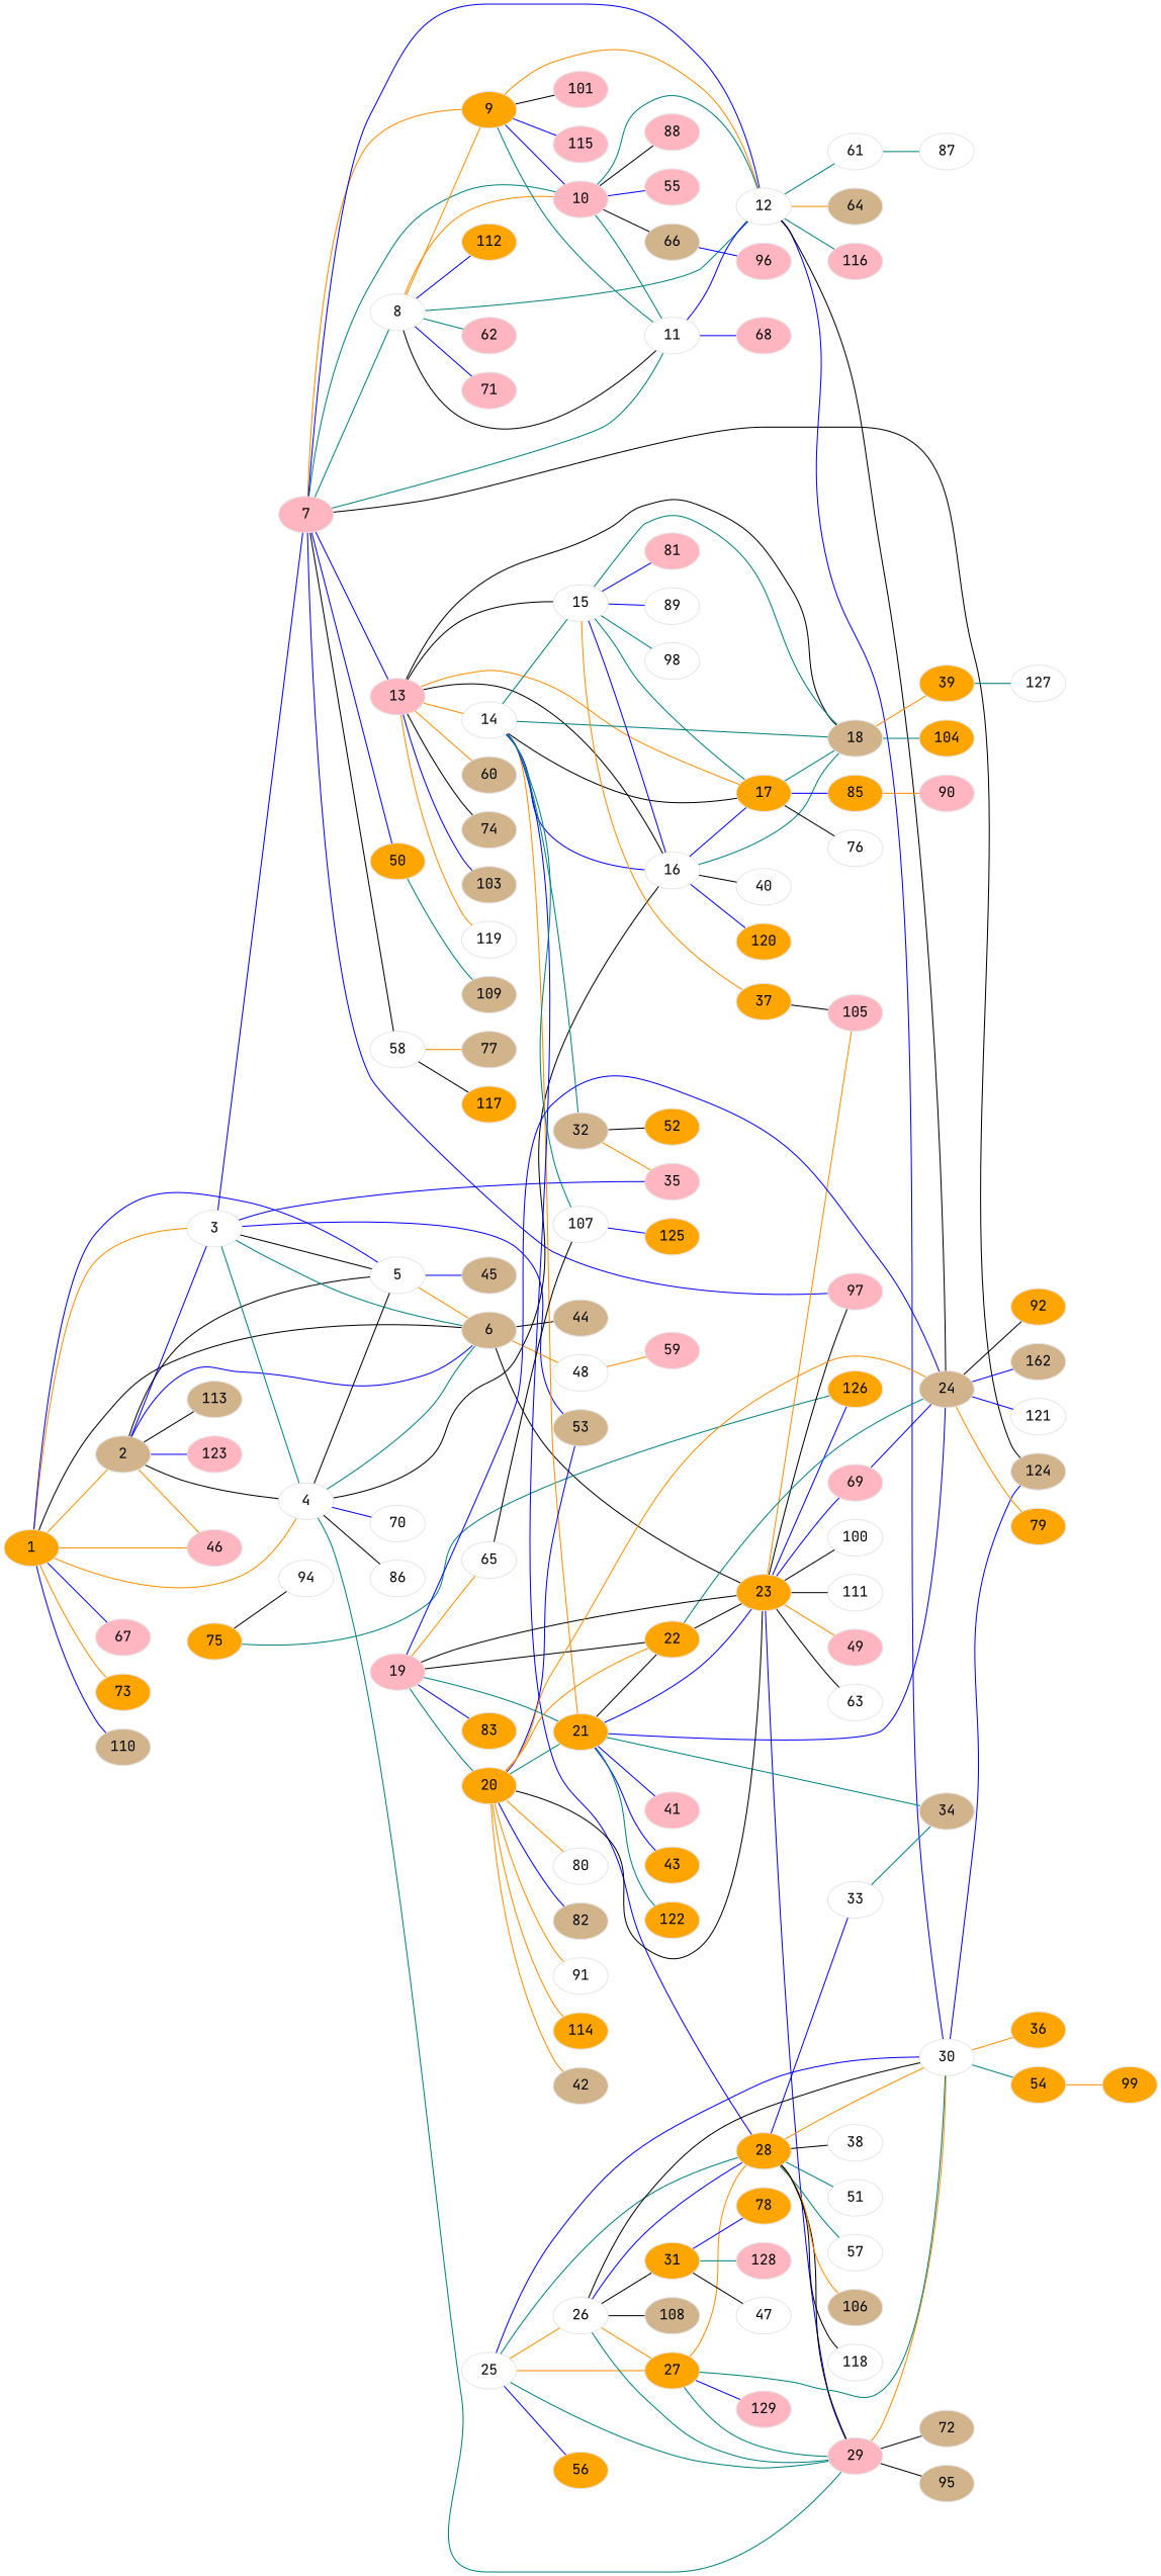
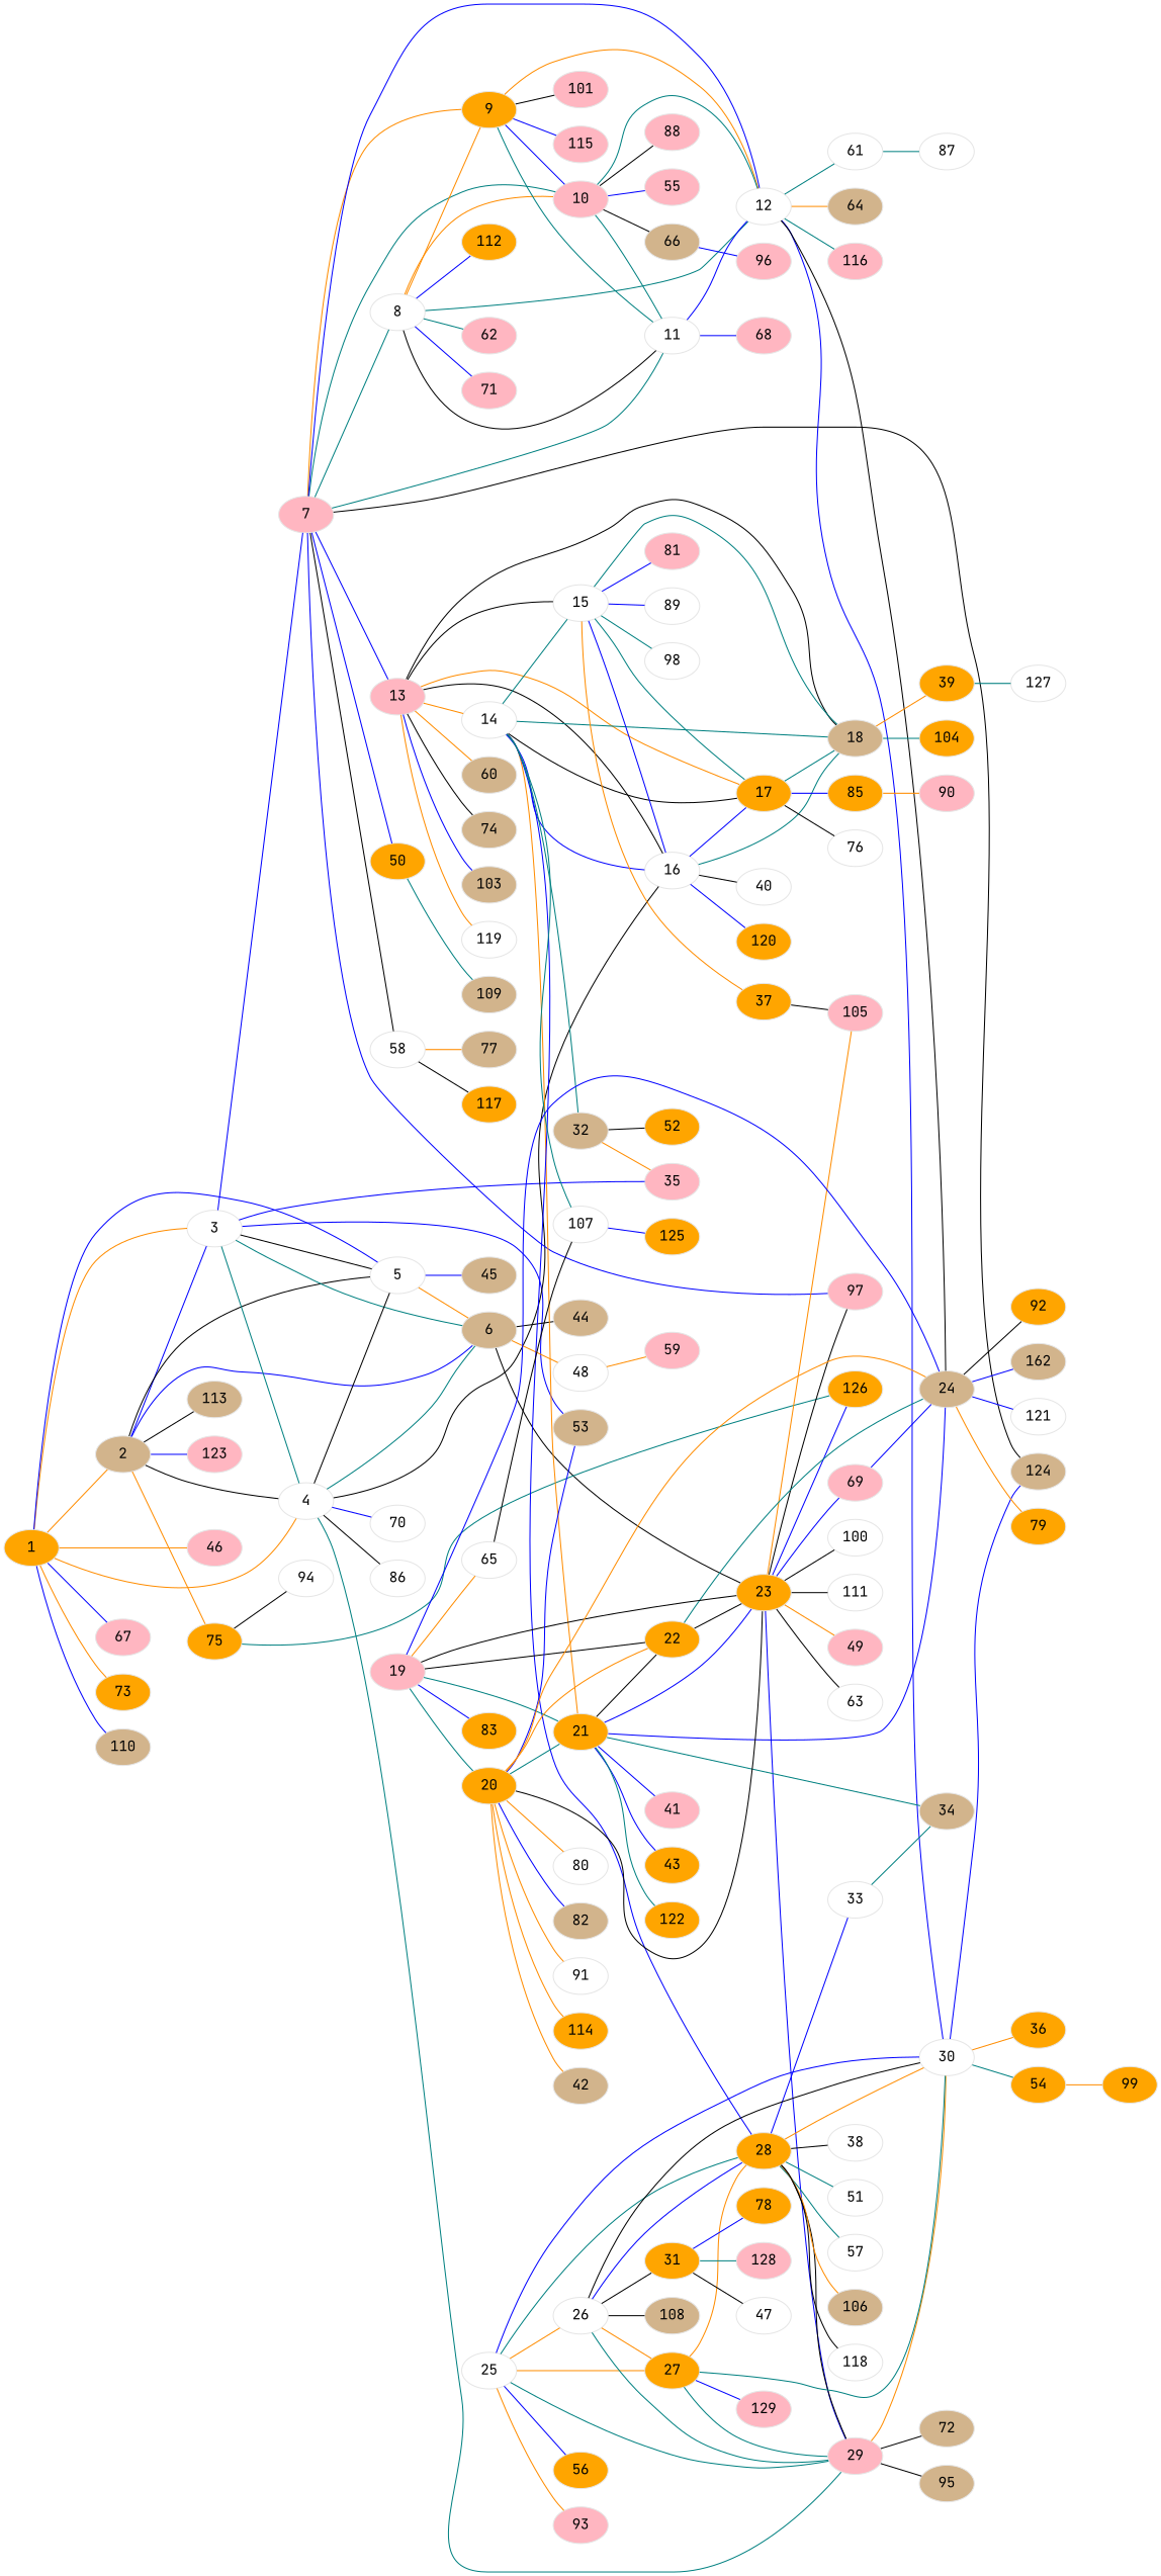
  graph {
    fontname="JetBrains Mono"
    rankdir=LR
    node [color=gray90 fillcolor=white fontname="JetBrains Mono" style=filled]
    edge [color=blue fontname="JetBrains Mono"]
    1 [fillcolor=orange]
    2 [fillcolor=tan]
    3
    4
    5
    6 [fillcolor=tan]
    46 [fillcolor=lightpink]
    67 [fillcolor=lightpink]
    73 [fillcolor=orange]
    110 [fillcolor=tan]
    75 [fillcolor=orange]
    113 [fillcolor=tan]
    123 [fillcolor=lightpink]
    7 [fillcolor=lightpink]
    35 [fillcolor=lightpink]
    53 [fillcolor=tan]
    16
    29 [fillcolor=lightpink]
    70
    86
    45 [fillcolor=tan]
    23 [fillcolor=orange]
    44 [fillcolor=tan]
    48
    126 [fillcolor=orange]
    94
    8
    9 [fillcolor=orange]
    10 [fillcolor=lightpink]
    11
    12
    13 [fillcolor=lightpink]
    50 [fillcolor=orange]
    58
    97 [fillcolor=lightpink]
    124 [fillcolor=tan]
    17 [fillcolor=orange]
    18 [fillcolor=tan]
    40
    120 [fillcolor=orange]
    30
    72 [fillcolor=tan]
    95 [fillcolor=tan]
    49 [fillcolor=lightpink]
    63
    69 [fillcolor=lightpink]
    100
    105 [fillcolor=lightpink]
    111
    59 [fillcolor=lightpink]
    62 [fillcolor=lightpink]
    71 [fillcolor=lightpink]
    112 [fillcolor=orange]
    101 [fillcolor=lightpink]
    115 [fillcolor=lightpink]
    55 [fillcolor=lightpink]
    66 [fillcolor=tan]
    88 [fillcolor=lightpink]
    68 [fillcolor=lightpink]
    24 [fillcolor=tan]
    61
    64 [fillcolor=tan]
    116 [fillcolor=lightpink]
    14
    15
    60 [fillcolor=tan]
    74 [fillcolor=tan]
    103 [fillcolor=tan]
    119
    109 [fillcolor=tan]
    77 [fillcolor=tan]
    117 [fillcolor=orange]
    96 [fillcolor=lightpink]
    79 [fillcolor=orange]
    92 [fillcolor=orange]
    n76 [fillcolor=tan label=162]
    121
    36 [fillcolor=orange]
    54 [fillcolor=orange]
    87
    21 [fillcolor=orange]
    28 [fillcolor=orange]
    32 [fillcolor=tan]
    107
    37 [fillcolor=orange]
    81 [fillcolor=lightpink]
    89
    98
    76
    85 [fillcolor=orange]
    39 [fillcolor=orange]
    104 [fillcolor=orange]
    22 [fillcolor=orange]
    34 [fillcolor=tan]
    41 [fillcolor=lightpink]
    43 [fillcolor=orange]
    122 [fillcolor=orange]
    33
    38
    51
    57
    106 [fillcolor=tan]
    118
    52 [fillcolor=orange]
    125 [fillcolor=orange]
    90 [fillcolor=lightpink]
    127
    19 [fillcolor=lightpink]
    20 [fillcolor=orange]
    65
    83 [fillcolor=orange]
    42 [fillcolor=tan]
    80
    82 [fillcolor=tan]
    91
    114 [fillcolor=orange]
    25
    26
    27 [fillcolor=orange]
    56 [fillcolor=orange]
+   93 [fillcolor=lightpink]
    31 [fillcolor=orange]
    108 [fillcolor=tan]
    129 [fillcolor=lightpink]
    47
    78 [fillcolor=orange]
    128 [fillcolor=lightpink]
    99 [fillcolor=orange]
    1 -- 2 [color=darkorange]
    1 -- 3 [color=darkorange]
    1 -- 4 [color=darkorange]
    1 -- 5
-   1 -- 6 [color=black]
    1 -- 46 [color=darkorange]
    1 -- 67
    1 -- 73 [color=darkorange]
    1 -- 110
    2 -- 3
    2 -- 4 [color=black]
    2 -- 5 [color=black]
    2 -- 6
-   2 -- 46 [color=darkorange]
+   2 -- 75 [color=darkorange]
    2 -- 113 [color=black]
    2 -- 123
    3 -- 4 [color=teal]
    3 -- 5 [color=black]
    3 -- 6 [color=teal]
    3 -- 7
    3 -- 35
    3 -- 53
    4 -- 5 [color=black]
    4 -- 6 [color=teal]
    4 -- 16 [color=black]
    4 -- 29 [color=teal]
    4 -- 70
    4 -- 86 [color=black]
    5 -- 6 [color=darkorange]
    5 -- 45
    6 -- 23 [color=black]
    6 -- 44 [color=black]
    6 -- 48 [color=darkorange]
    75 -- 126 [color=teal]
    75 -- 94 [color=black]
    7 -- 8 [color=teal]
    7 -- 9 [color=darkorange]
    7 -- 10 [color=teal]
    7 -- 11 [color=teal]
    7 -- 12
    7 -- 13
    7 -- 50
    7 -- 58 [color=black]
    7 -- 97
    7 -- 124 [color=black]
    16 -- 17
    16 -- 18 [color=teal]
    16 -- 40 [color=black]
    16 -- 120
    29 -- 30 [color=darkorange]
    29 -- 72 [color=black]
    29 -- 95 [color=black]
    23 -- 29
    23 -- 126
    23 -- 97 [color=black]
    23 -- 49 [color=darkorange]
    23 -- 63 [color=black]
    23 -- 69
    23 -- 100 [color=black]
    23 -- 105 [color=darkorange]
    23 -- 111 [color=black]
    48 -- 59 [color=darkorange]
    8 -- 9 [color=darkorange]
    8 -- 10 [color=darkorange]
    8 -- 11 [color=black]
    8 -- 12 [color=teal]
    8 -- 62 [color=teal]
    8 -- 71
    8 -- 112
    9 -- 10
    9 -- 11 [color=teal]
    9 -- 12 [color=darkorange]
    9 -- 101 [color=black]
    9 -- 115
    10 -- 11 [color=teal]
    10 -- 12 [color=teal]
    10 -- 55
    10 -- 66 [color=black]
    10 -- 88 [color=black]
    11 -- 12
    11 -- 68
    12 -- 30
    12 -- 24 [color=black]
    12 -- 61 [color=teal]
    12 -- 64 [color=darkorange]
    12 -- 116 [color=teal]
    13 -- 16 [color=black]
    13 -- 17 [color=darkorange]
    13 -- 18 [color=black]
    13 -- 14 [color=darkorange]
    13 -- 15 [color=black]
    13 -- 60 [color=darkorange]
    13 -- 74 [color=black]
    13 -- 103
    13 -- 119 [color=darkorange]
    50 -- 109 [color=teal]
    58 -- 77 [color=darkorange]
    58 -- 117 [color=black]
    17 -- 18 [color=teal]
    17 -- 76 [color=black]
    17 -- 85
    18 -- 39 [color=darkorange]
    18 -- 104 [color=teal]
    30 -- 124
    30 -- 36 [color=darkorange]
    30 -- 54 [color=teal]
    69 -- 24
    66 -- 96
    24 -- 79 [color=darkorange]
    24 -- 92 [color=black]
    24 -- n76
    24 -- 121
    61 -- 87 [color=teal]
    14 -- 16
    14 -- 17 [color=black]
    14 -- 18 [color=teal]
    14 -- 15 [color=teal]
    14 -- 21 [color=darkorange]
    14 -- 28
    14 -- 32 [color=teal]
    14 -- 107 [color=teal]
    15 -- 16
    15 -- 17 [color=teal]
    15 -- 18 [color=teal]
    15 -- 37 [color=darkorange]
    15 -- 81
    15 -- 89
    15 -- 98 [color=teal]
    54 -- 99 [color=darkorange]
    21 -- 23
    21 -- 24
    21 -- 22 [color=black]
    21 -- 34 [color=teal]
    21 -- 41
    21 -- 43
    21 -- 122 [color=teal]
    28 -- 29 [color=black]
    28 -- 30 [color=darkorange]
    28 -- 33
    28 -- 38 [color=black]
    28 -- 51 [color=teal]
    28 -- 57 [color=teal]
    28 -- 106 [color=darkorange]
    28 -- 118 [color=black]
    32 -- 35 [color=darkorange]
    32 -- 52 [color=black]
    107 -- 125
    37 -- 105 [color=black]
    85 -- 90 [color=darkorange]
    39 -- 127 [color=teal]
    22 -- 23 [color=black]
    22 -- 24 [color=teal]
    33 -- 34 [color=teal]
    19 -- 23 [color=black]
    19 -- 24
    19 -- 21 [color=teal]
    19 -- 22 [color=black]
    19 -- 20 [color=teal]
    19 -- 65 [color=darkorange]
    19 -- 83
    20 -- 53
    20 -- 23 [color=black]
    20 -- 24 [color=darkorange]
    20 -- 21 [color=teal]
    20 -- 22 [color=darkorange]
    20 -- 42 [color=darkorange]
    20 -- 80 [color=darkorange]
    20 -- 82
    20 -- 91 [color=darkorange]
    20 -- 114 [color=darkorange]
    65 -- 107 [color=black]
    25 -- 29 [color=teal]
    25 -- 30
    25 -- 28 [color=teal]
    25 -- 26 [color=darkorange]
    25 -- 27 [color=darkorange]
    25 -- 56
+   25 -- 93 [color=darkorange]
    26 -- 29 [color=teal]
    26 -- 30 [color=black]
    26 -- 28
    26 -- 27 [color=darkorange]
    26 -- 31 [color=black]
    26 -- 108 [color=black]
    27 -- 29 [color=teal]
    27 -- 30 [color=teal]
    27 -- 28 [color=darkorange]
    27 -- 129
    31 -- 47 [color=black]
    31 -- 78
    31 -- 128 [color=teal]
  }
